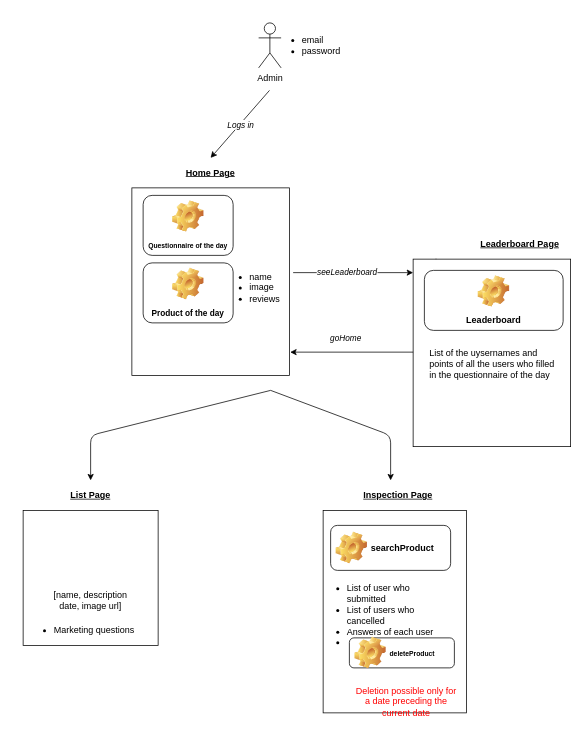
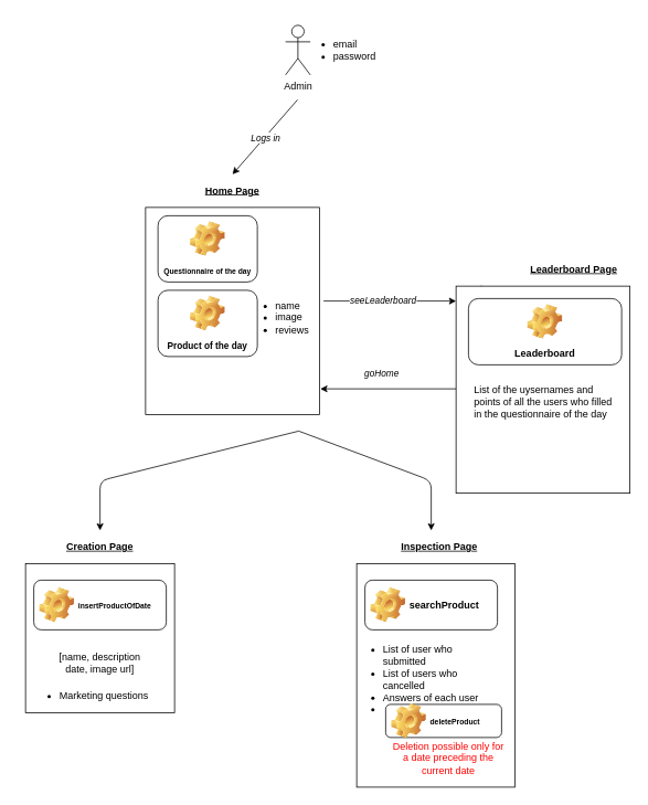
  <mxCell id="0" />
  <mxCell id="1" parent="0" />
  <mxCell id="2" value="Admin" style="shape=umlActor;verticalLabelPosition=bottom;verticalAlign=top;html=1;outlineConnect=0;" parent="1" vertex="1"><mxGeometry x="344" y="30" width="30" height="60" as="geometry" /></mxCell>
  <mxCell id="3" value="" style="endArrow=classic;html=1;" parent="1" edge="1"><mxGeometry width="50" height="50" relative="1" as="geometry"><mxPoint x="360" y="520" as="sourcePoint" /><mxPoint x="120" y="640" as="targetPoint" /><Array as="points"><mxPoint x="120" y="580" /></Array></mxGeometry></mxCell>
  <mxCell id="4" value="" style="endArrow=classic;html=1;" parent="1" edge="1"><mxGeometry width="50" height="50" relative="1" as="geometry"><mxPoint x="360" y="520" as="sourcePoint" /><mxPoint x="520" y="640" as="targetPoint" /><Array as="points"><mxPoint x="520" y="580" /></Array></mxGeometry></mxCell>
  <mxCell id="5" value="" style="rounded=0;whiteSpace=wrap;html=1;" parent="1" vertex="1"><mxGeometry x="30" y="680" width="180" height="180" as="geometry" /></mxCell>
  <mxCell id="6" value="" style="rounded=0;whiteSpace=wrap;html=1;" parent="1" vertex="1"><mxGeometry x="430" y="680" width="191" height="270" as="geometry" /></mxCell>
- <mxCell id="7" value="&lt;b&gt;&lt;u&gt;List Page&lt;/u&gt;&lt;/b&gt;" style="text;html=1;strokeColor=none;fillColor=none;align=center;verticalAlign=middle;whiteSpace=wrap;rounded=0;" parent="1" vertex="1"><mxGeometry x="75" y="650" width="90" height="20" as="geometry" /></mxCell>
+ <mxCell id="7" value="&lt;b&gt;&lt;u&gt;Creation Page&lt;/u&gt;&lt;/b&gt;" style="text;html=1;strokeColor=none;fillColor=none;align=center;verticalAlign=middle;whiteSpace=wrap;rounded=0;" parent="1" vertex="1"><mxGeometry x="75" y="650" width="90" height="20" as="geometry" /></mxCell>
  <mxCell id="8" value="&lt;b&gt;&lt;u&gt;Inspection Page&lt;/u&gt;&lt;/b&gt;" style="text;html=1;strokeColor=none;fillColor=none;align=center;verticalAlign=middle;whiteSpace=wrap;rounded=0;" parent="1" vertex="1"><mxGeometry x="480" y="650" width="100" height="20" as="geometry" /></mxCell>
+ <mxCell id="9" value="&lt;font style=&quot;font-size: 9px&quot;&gt;insertProductOfDate&lt;/font&gt;" style="label;whiteSpace=wrap;html=1;image=img/clipart/Gear_128x128.png" parent="1" vertex="1"><mxGeometry x="40" y="700" width="160" height="60" as="geometry" /></mxCell>
  <mxCell id="10" style="edgeStyle=orthogonalEdgeStyle;rounded=0;orthogonalLoop=1;jettySize=auto;html=1;exitX=0.5;exitY=1;exitDx=0;exitDy=0;" parent="1" source="5" target="5" edge="1"><mxGeometry relative="1" as="geometry" /></mxCell>
  <mxCell id="11" value="&lt;ul&gt;&lt;li&gt;Marketing questions&lt;/li&gt;&lt;/ul&gt;" style="text;html=1;strokeColor=none;fillColor=none;align=center;verticalAlign=middle;whiteSpace=wrap;rounded=0;" parent="1" vertex="1"><mxGeometry x="20" y="830" width="170" height="20" as="geometry" /></mxCell>
  <mxCell id="12" value="searchProduct" style="label;whiteSpace=wrap;html=1;image=img/clipart/Gear_128x128.png" parent="1" vertex="1"><mxGeometry x="440" y="700" width="160" height="60" as="geometry" /></mxCell>
  <mxCell id="13" value="&lt;ul&gt;&lt;li&gt;List of user who submitted&lt;/li&gt;&lt;li&gt;List of users who cancelled&lt;/li&gt;&lt;li&gt;Answers of each user&lt;/li&gt;&lt;li&gt;&lt;br&gt;&lt;/li&gt;&lt;/ul&gt;" style="text;html=1;strokeColor=none;fillColor=none;align=left;verticalAlign=middle;whiteSpace=wrap;rounded=0;" parent="1" vertex="1"><mxGeometry x="420" y="810" width="180" height="20" as="geometry" /></mxCell>
  <mxCell id="14" value="&lt;font style=&quot;font-size: 9px&quot;&gt;deleteProduct&lt;/font&gt;" style="label;whiteSpace=wrap;html=1;image=img/clipart/Gear_128x128.png" parent="1" vertex="1"><mxGeometry x="465" y="850" width="140" height="40" as="geometry" /></mxCell>
- <mxCell id="15" value="&lt;div&gt;&lt;span style=&quot;color: rgb(255 , 0 , 0)&quot;&gt;Deletion possible only for a date preceding the current date&lt;/span&gt;&lt;/div&gt;" style="text;html=1;strokeColor=none;fillColor=none;align=center;verticalAlign=middle;whiteSpace=wrap;rounded=0;" parent="1" vertex="1"><mxGeometry x="471" y="925" width="140" height="20" as="geometry" /></mxCell>
+ <mxCell id="15" value="&lt;div&gt;&lt;span style=&quot;color: rgb(255 , 0 , 0)&quot;&gt;Deletion possible only for a date preceding the current date&lt;/span&gt;&lt;/div&gt;" style="text;html=1;strokeColor=none;fillColor=none;align=center;verticalAlign=middle;whiteSpace=wrap;rounded=0;" parent="1" vertex="1"><mxGeometry x="471" y="905" width="140" height="20" as="geometry" /></mxCell>
  <mxCell id="16" value="&lt;ul&gt;&lt;li&gt;email&lt;/li&gt;&lt;li&gt;password&lt;/li&gt;&lt;/ul&gt;" style="text;strokeColor=none;fillColor=none;html=1;whiteSpace=wrap;verticalAlign=middle;overflow=hidden;" parent="1" vertex="1"><mxGeometry x="360" y="20" width="100" height="80" as="geometry" /></mxCell>
  <mxCell id="17" value="[name, description date, image url]" style="text;html=1;strokeColor=none;fillColor=none;align=center;verticalAlign=middle;whiteSpace=wrap;rounded=0;" vertex="1" parent="1"><mxGeometry x="65" y="790" width="110" height="20" as="geometry" /></mxCell>
  <mxCell id="18" style="edgeStyle=orthogonalEdgeStyle;rounded=0;orthogonalLoop=1;jettySize=auto;html=1;exitX=0.5;exitY=1;exitDx=0;exitDy=0;" edge="1" parent="1" source="5" target="5"><mxGeometry relative="1" as="geometry" /></mxCell>
  <mxCell id="19" value="" style="endArrow=classic;html=1;" edge="1" parent="1"><mxGeometry relative="1" as="geometry"><mxPoint x="358.5" y="120" as="sourcePoint" /><mxPoint x="280" y="210" as="targetPoint" /></mxGeometry></mxCell>
  <mxCell id="20" value="&lt;i&gt;Logs in&lt;/i&gt;" style="edgeLabel;resizable=0;html=1;align=center;verticalAlign=middle;" connectable="0" vertex="1" parent="19"><mxGeometry relative="1" as="geometry" /></mxCell>
  <mxCell id="21" value="" style="rounded=0;whiteSpace=wrap;html=1;" vertex="1" parent="1"><mxGeometry x="175" y="250" width="210" height="250" as="geometry" /></mxCell>
  <mxCell id="22" value="&lt;u&gt;&lt;b&gt;Home Page&lt;/b&gt;&lt;/u&gt;" style="text;html=1;strokeColor=none;fillColor=none;align=center;verticalAlign=middle;whiteSpace=wrap;rounded=0;" vertex="1" parent="1"><mxGeometry x="235" y="220" width="90" height="20" as="geometry" /></mxCell>
  <mxCell id="23" value="&lt;b&gt;&lt;font style=&quot;font-size: 9px&quot;&gt;Questionnaire of the day&lt;br&gt;&lt;/font&gt;&lt;/b&gt;" style="label;whiteSpace=wrap;html=1;align=center;verticalAlign=bottom;spacingLeft=0;spacingBottom=4;imageAlign=center;imageVerticalAlign=top;image=img/clipart/Gear_128x128.png" vertex="1" parent="1"><mxGeometry x="190" y="260" width="120" height="80" as="geometry" /></mxCell>
  <mxCell id="24" value="&lt;font style=&quot;font-size: 11px&quot;&gt;Product of the day&lt;br&gt;&lt;/font&gt;" style="label;whiteSpace=wrap;html=1;align=center;verticalAlign=bottom;spacingLeft=0;spacingBottom=4;imageAlign=center;imageVerticalAlign=top;image=img/clipart/Gear_128x128.png" vertex="1" parent="1"><mxGeometry x="190" y="350" width="120" height="80" as="geometry" /></mxCell>
  <mxCell id="25" value="&lt;ul&gt;&lt;li&gt;name&lt;/li&gt;&lt;li&gt;image&lt;/li&gt;&lt;li&gt;reviews&lt;br&gt;&lt;/li&gt;&lt;/ul&gt;" style="text;strokeColor=none;fillColor=none;html=1;whiteSpace=wrap;verticalAlign=middle;overflow=hidden;" vertex="1" parent="1"><mxGeometry x="290" y="343" width="100" height="80" as="geometry" /></mxCell>
  <mxCell id="26" value="" style="edgeStyle=orthogonalEdgeStyle;rounded=0;orthogonalLoop=1;jettySize=auto;html=1;exitX=1;exitY=0.25;exitDx=0;exitDy=0;" edge="1" parent="1" target="29" source="25"><mxGeometry relative="1" as="geometry"><Array as="points"><mxPoint x="620" y="363" /></Array><mxPoint x="620" y="235" as="sourcePoint" /></mxGeometry></mxCell>
  <mxCell id="27" value="&lt;i&gt;seeLeaderboard&lt;/i&gt;" style="edgeLabel;html=1;align=center;verticalAlign=middle;resizable=0;points=[];" vertex="1" connectable="0" parent="26"><mxGeometry x="-0.109" y="2" relative="1" as="geometry"><mxPoint as="offset" /></mxGeometry></mxCell>
  <mxCell id="28" value="&lt;i&gt;goHome&lt;/i&gt;" style="edgeStyle=orthogonalEdgeStyle;rounded=0;orthogonalLoop=1;jettySize=auto;html=1;exitX=0;exitY=0.5;exitDx=0;exitDy=0;entryX=1.005;entryY=0.876;entryDx=0;entryDy=0;entryPerimeter=0;" edge="1" parent="1" source="29" target="21"><mxGeometry x="0.689" y="-19" relative="1" as="geometry"><mxPoint x="580" y="235" as="targetPoint" /><Array as="points"><mxPoint x="581" y="470" /><mxPoint x="581" y="345" /><mxPoint x="580" y="345" /><mxPoint x="580" y="469" /></Array><mxPoint as="offset" /></mxGeometry></mxCell>
  <mxCell id="29" value="" style="rounded=0;whiteSpace=wrap;html=1;" vertex="1" parent="1"><mxGeometry x="550" y="345" width="210" height="250" as="geometry" /></mxCell>
  <mxCell id="30" value="&lt;b&gt;&lt;u&gt;Leaderboard Page&lt;br&gt;&lt;/u&gt;&lt;/b&gt;" style="text;html=1;strokeColor=none;fillColor=none;align=center;verticalAlign=middle;whiteSpace=wrap;rounded=0;" vertex="1" parent="1"><mxGeometry x="635" y="315" width="115" height="20" as="geometry" /></mxCell>
  <mxCell id="31" value="Leaderboard" style="label;whiteSpace=wrap;html=1;align=center;verticalAlign=bottom;spacingLeft=0;spacingBottom=4;imageAlign=center;imageVerticalAlign=top;image=img/clipart/Gear_128x128.png" vertex="1" parent="1"><mxGeometry x="565" y="360" width="185" height="80" as="geometry" /></mxCell>
  <mxCell id="32" value="&lt;div align=&quot;left&quot;&gt;List of the uysernames and points of all the users who filled in the questionnaire of the day&lt;/div&gt;" style="text;html=1;strokeColor=none;fillColor=none;align=left;verticalAlign=middle;whiteSpace=wrap;rounded=0;" vertex="1" parent="1"><mxGeometry x="570" y="475" width="180" height="20" as="geometry" /></mxCell>
